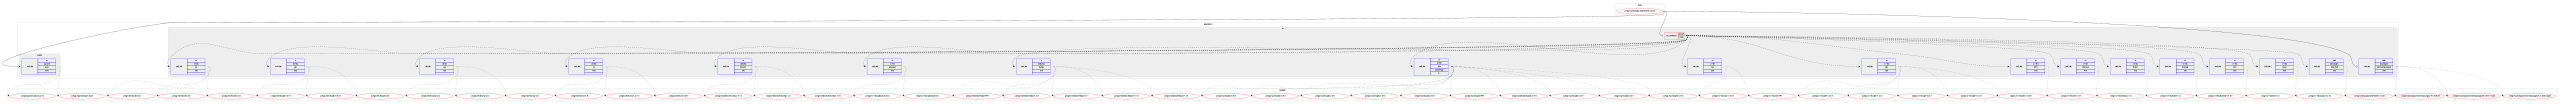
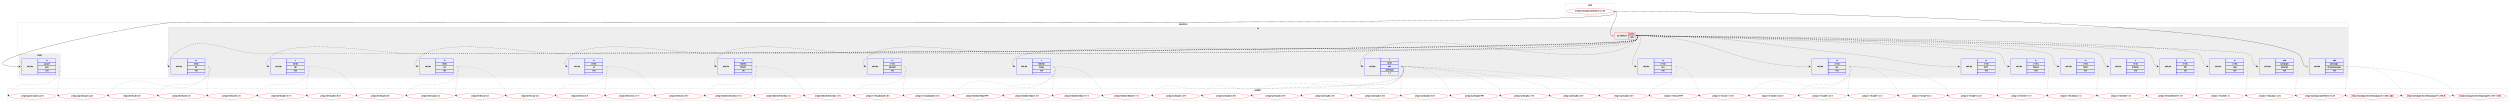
  digraph {
    compound=true
    concentrate=true
    fontname="Roboto Condensed"
    fontsize=10
    newrank=true
    rankdir=TB
    ranksep=1.5
    node [color=red fontname="Roboto Condensed" fontsize=10]
    edge [arrowhead=vee fontname="Roboto Condensed" headport=w style=dotted tailport=e weight=100]
    n1 [label="portage://www-plugins/adobe-flash-32.0.0.303" width=4]
    n2 [color=blue label=<<TABLE BORDER="0" CELLBORDER="1" CELLSPACING="0" CELLPADDING="4" WIDTH="220"><TR><TD ROWSPAN="6" CELLPADDING="30">pack_dep</TD></TR><TR><TD WIDTH="110">no</TD></TR><TR><TD>app-arch</TD></TR><TR><TD>unzip</TD></TR><TR><TD>none</TD></TR><TR><TD></TD></TR></TABLE>> shape=none]
    n3 [color=blue label=<<TABLE BORDER="0" CELLBORDER="1" CELLSPACING="0" CELLPADDING="4" WIDTH="220"><TR><TD ROWSPAN="6" CELLPADDING="30">pack_dep</TD></TR><TR><TD WIDTH="110">no</TD></TR><TR><TD>dev-libs</TD></TR><TR><TD>atk</TD></TR><TR><TD>none</TD></TR><TR><TD></TD></TR></TABLE>> shape=none]
    n4 [color=blue label=<<TABLE BORDER="0" CELLBORDER="1" CELLSPACING="0" CELLPADDING="4" WIDTH="220"><TR><TD ROWSPAN="6" CELLPADDING="30">pack_dep</TD></TR><TR><TD WIDTH="110">no</TD></TR><TR><TD>dev-libs</TD></TR><TR><TD>glib</TD></TR><TR><TD>none</TD></TR><TR><TD></TD></TR></TABLE>> shape=none]
    n5 [color=blue label=<<TABLE BORDER="0" CELLBORDER="1" CELLSPACING="0" CELLPADDING="4" WIDTH="220"><TR><TD ROWSPAN="6" CELLPADDING="30">pack_dep</TD></TR><TR><TD WIDTH="110">no</TD></TR><TR><TD>dev-libs</TD></TR><TR><TD>nspr</TD></TR><TR><TD>none</TD></TR><TR><TD></TD></TR></TABLE>> shape=none]
    n6 [color=blue label=<<TABLE BORDER="0" CELLBORDER="1" CELLSPACING="0" CELLPADDING="4" WIDTH="220"><TR><TD ROWSPAN="6" CELLPADDING="30">pack_dep</TD></TR><TR><TD WIDTH="110">no</TD></TR><TR><TD>dev-libs</TD></TR><TR><TD>nss</TD></TR><TR><TD>none</TD></TR><TR><TD></TD></TR></TABLE>> shape=none]
    n7 [color=blue label=<<TABLE BORDER="0" CELLBORDER="1" CELLSPACING="0" CELLPADDING="4" WIDTH="220"><TR><TD ROWSPAN="6" CELLPADDING="30">pack_dep</TD></TR><TR><TD WIDTH="110">no</TD></TR><TR><TD>media-libs</TD></TR><TR><TD>fontconfig</TD></TR><TR><TD>none</TD></TR><TR><TD></TD></TR></TABLE>> shape=none]
    n8 [color=blue label=<<TABLE BORDER="0" CELLBORDER="1" CELLSPACING="0" CELLPADDING="4" WIDTH="220"><TR><TD ROWSPAN="6" CELLPADDING="30">pack_dep</TD></TR><TR><TD WIDTH="110">no</TD></TR><TR><TD>x11-libs</TD></TR><TR><TD>gdk-pixbuf</TD></TR><TR><TD>none</TD></TR><TR><TD></TD></TR></TABLE>> shape=none]
    n9 [color=blue label=<<TABLE BORDER="0" CELLBORDER="1" CELLSPACING="0" CELLPADDING="4" WIDTH="220"><TR><TD ROWSPAN="6" CELLPADDING="30">pack_dep</TD></TR><TR><TD WIDTH="110">no</TD></TR><TR><TD>media-libs</TD></TR><TR><TD>freetype</TD></TR><TR><TD>none</TD></TR><TR><TD></TD></TR></TABLE>> shape=none]
    n10 [color=blue label=<<TABLE BORDER="0" CELLBORDER="1" CELLSPACING="0" CELLPADDING="4" WIDTH="220"><TR><TD ROWSPAN="6" CELLPADDING="30">pack_dep</TD></TR><TR><TD WIDTH="110">no</TD></TR><TR><TD>sys-libs</TD></TR><TR><TD>glibc</TD></TR><TR><TD>greaterequal</TD></TR><TR><TD>2.4</TD></TR></TABLE>> shape=none]
    n11 [color=blue label=<<TABLE BORDER="0" CELLBORDER="1" CELLSPACING="0" CELLPADDING="4" WIDTH="220"><TR><TD ROWSPAN="6" CELLPADDING="30">pack_dep</TD></TR><TR><TD WIDTH="110">no</TD></TR><TR><TD>x11-libs</TD></TR><TR><TD>cairo</TD></TR><TR><TD>none</TD></TR><TR><TD></TD></TR></TABLE>> shape=none]
    n12 [color=blue label=<<TABLE BORDER="0" CELLBORDER="1" CELLSPACING="0" CELLPADDING="4" WIDTH="220"><TR><TD ROWSPAN="6" CELLPADDING="30">pack_dep</TD></TR><TR><TD WIDTH="110">no</TD></TR><TR><TD>x11-libs</TD></TR><TR><TD>gtk+</TD></TR><TR><TD>none</TD></TR><TR><TD></TD></TR></TABLE>> shape=none]
    n13 [color=blue label=<<TABLE BORDER="0" CELLBORDER="1" CELLSPACING="0" CELLPADDING="4" WIDTH="220"><TR><TD ROWSPAN="6" CELLPADDING="30">pack_dep</TD></TR><TR><TD WIDTH="110">no</TD></TR><TR><TD>x11-libs</TD></TR><TR><TD>libX11</TD></TR><TR><TD>none</TD></TR><TR><TD></TD></TR></TABLE>> shape=none]
    n14 [color=blue label=<<TABLE BORDER="0" CELLBORDER="1" CELLSPACING="0" CELLPADDING="4" WIDTH="220"><TR><TD ROWSPAN="6" CELLPADDING="30">pack_dep</TD></TR><TR><TD WIDTH="110">no</TD></TR><TR><TD>x11-libs</TD></TR><TR><TD>libXcursor</TD></TR><TR><TD>none</TD></TR><TR><TD></TD></TR></TABLE>> shape=none]
    n15 [color=blue label=<<TABLE BORDER="0" CELLBORDER="1" CELLSPACING="0" CELLPADDING="4" WIDTH="220"><TR><TD ROWSPAN="6" CELLPADDING="30">pack_dep</TD></TR><TR><TD WIDTH="110">no</TD></TR><TR><TD>x11-libs</TD></TR><TR><TD>libXext</TD></TR><TR><TD>none</TD></TR><TR><TD></TD></TR></TABLE>> shape=none]
    n16 [color=blue label=<<TABLE BORDER="0" CELLBORDER="1" CELLSPACING="0" CELLPADDING="4" WIDTH="220"><TR><TD ROWSPAN="6" CELLPADDING="30">pack_dep</TD></TR><TR><TD WIDTH="110">no</TD></TR><TR><TD>x11-libs</TD></TR><TR><TD>libXrender</TD></TR><TR><TD>none</TD></TR><TR><TD></TD></TR></TABLE>> shape=none]
    n17 [color=blue label=<<TABLE BORDER="0" CELLBORDER="1" CELLSPACING="0" CELLPADDING="4" WIDTH="220"><TR><TD ROWSPAN="6" CELLPADDING="30">pack_dep</TD></TR><TR><TD WIDTH="110">no</TD></TR><TR><TD>x11-libs</TD></TR><TR><TD>libXt</TD></TR><TR><TD>none</TD></TR><TR><TD></TD></TR></TABLE>> shape=none]
    n18 [color=blue label=<<TABLE BORDER="0" CELLBORDER="1" CELLSPACING="0" CELLPADDING="4" WIDTH="220"><TR><TD ROWSPAN="6" CELLPADDING="30">pack_dep</TD></TR><TR><TD WIDTH="110">no</TD></TR><TR><TD>x11-libs</TD></TR><TR><TD>pango</TD></TR><TR><TD>none</TD></TR><TR><TD></TD></TR></TABLE>> shape=none]
    n19 [color=blue label=<<TABLE BORDER="0" CELLBORDER="1" CELLSPACING="0" CELLPADDING="4" WIDTH="220"><TR><TD ROWSPAN="6" CELLPADDING="30">pack_dep</TD></TR><TR><TD WIDTH="110">weak</TD></TR><TR><TD>www-plugins</TD></TR><TR><TD>adobe-flash</TD></TR><TR><TD>none</TD></TR><TR><TD></TD></TR></TABLE>> shape=none]
    n20 [label=<<TABLE BORDER="0" CELLBORDER="1" CELLSPACING="0" CELLPADDING="4"><TR><TD ROWSPAN="3" CELLPADDING="10">use_conditional</TD></TR><TR><TD>positive</TD></TR><TR><TD>media</TD></TR></TABLE>> shape=none]
    n21 [color=blue label=<<TABLE BORDER="0" CELLBORDER="1" CELLSPACING="0" CELLPADDING="4" WIDTH="220"><TR><TD ROWSPAN="6" CELLPADDING="30">pack_dep</TD></TR><TR><TD WIDTH="110">weak</TD></TR><TR><TD>www-plugins</TD></TR><TR><TD>chrome-binary-plugins</TD></TR><TR><TD>none</TD></TR><TR><TD></TD></TR></TABLE>> shape=none]
    n22 [label="portage://app-arch/unzip-6.0_p25" width=4]
    n23 [label="portage://app-arch/unzip-6.0_p21-r2" width=4]
    n24 [label="portage://dev-libs/atk-2.34.1" width=4]
    n25 [label="portage://dev-libs/atk-2.32.0" width=4]
    n26 [label="portage://dev-libs/atk-2.28.1" width=4]
    n27 [label="portage://dev-libs/glib-2.60.7-r1" width=4]
    n28 [label="portage://dev-libs/glib-2.60.7" width=4]
    n29 [label="portage://dev-libs/glib-2.58.3-r1" width=4]
    n30 [label="portage://dev-libs/unzip-4.24" width=4]
    n31 [label="portage://dev-libs/nspr-4.22" width=4]
    n32 [label="portage://dev-libs/nspr-4.20" width=4]
    n33 [label="portage://dev-libs/nss-3.49" width=4]
    n34 [label="portage://dev-libs/nss-3.48-r1" width=4]
    n35 [label="portage://dev-libs/nss-3.47.1-r1" width=4]
    n36 [label="portage://media-libs/fontconfig-2.13.1-r2" width=4]
    n37 [label="portage://media-libs/fontconfig-2.13.0-r4" width=4]
    n38 [label="portage://media-libs/fontconfig-2.12.6" width=4]
    n39 [label="portage://media-libs/freetype-9999" width=4]
    n40 [label="portage://media-libs/freetype-2.9.1-r4" width=4]
    n41 [label="portage://media-libs/freetype-2.9.1-r3" width=4]
-   n42 [label="portage://media-libs/freetype-2.10.1" width=4]
    n43 [label="portage://media-libs/freetype-2.10.0" width=4]
    n44 [label="portage://sys-libs/glibc-9999" width=4]
    n45 [label="portage://sys-libs/glibc-2.30-r3" width=4]
    n46 [label="portage://sys-libs/glibc-2.30-r2" width=4]
    n47 [label="portage://sys-libs/glibc-2.29-r7" width=4]
    n48 [label="portage://sys-libs/glibc-2.29-r2" width=4]
    n49 [label="portage://sys-libs/glibc-2.28-r6" width=4]
    n50 [label="portage://sys-libs/glibc-2.27-r6" width=4]
    n51 [label="portage://sys-libs/glibc-2.26-r7" width=4]
    n52 [label="portage://sys-libs/glibc-2.25-r11" width=4]
-   n53 [label="portage://conditional-libs/glibc-2.19-r2" width=4]
+   n53 [label="portage://sys-libs/glibc-2.19-r2" width=4]
    n54 [label="portage://x11-libs/cairo-9999" width=4]
    n55 [label="portage://x11-libs/cairo-1.16.0-r3" width=4]
    n56 [label="portage://x11-libs/gdk-pixbuf-2.40.0" width=4]
    n57 [label="portage://x11-libs/gdk-pixbuf-2.36.12" width=4]
    n58 [label="portage://x11-libs/gtk+-3.24.4-r1" width=4]
    n59 [label="portage://x11-libs/gtk+-3.24.13" width=4]
    n60 [label="portage://x11-libs/gtk+-3.24.11" width=4]
    n61 [label="portage://x11-libs/gtk+-3.24.10" width=4]
    n62 [label="plugins://x11-libs/gtk+-2.24.32-r1" width=4]
    n63 [label="portage://x11-libs/libX11-1.6.9" width=4]
    n64 [label="portage://x11-libs/libXcursor-1.2.0" width=4]
    n65 [label="portage://x11-libs/libXext-1.3.4" width=4]
    n66 [label="portage://www-plugins/adobe-flash-32.0.0.303" width=4]
    n67 [label="portage://x18-libs/libXrender-0.9.10-r1" width=4]
    n68 [label="portage://x11-libs/libXt-1.2.0" width=4]
    n69 [label="portage://x11-libs/pango-1.42.4-r2" width=4]
    n70 [label="portage://www-plugins/chrome-binary-plugins-81.0.4000.3_alpha" width=4]
    n71 [label="portage://www-plugins/chrome-binary-plugins-80.0.3987.16_beta" width=4]
    n72 [label="portage://www-plugins/chrome-binary-plugins-79.0.3945.88" width=4]
    subgraph cluster_1 {
      color=gray
      label=<<i>ebuild</i>>
      rank=same
      n1
    }
    subgraph cluster_2 {
      color=gray
      label=<<i>dependencies</i>>
      subgraph cluster_3 {
        color=gray
        fillcolor="#eeeeee"
        label=<<i>compile</i>>
        style=filled
        subgraph sub_4 {
          color=gray
          fillcolor="#eeeeee"
          label=<<i>compile</i>>
          style=filled
          n2
        }
      }
      subgraph cluster_5 {
        color=gray
        fillcolor="#eeeeee"
        label=<<i>compile and run</i>>
        style=filled
      }
      subgraph cluster_6 {
        color=gray
        fillcolor="#eeeeee"
        label=<<i>run</i>>
        style=filled
        subgraph sub_7 {
          color=gray
          fillcolor="#eeeeee"
          label=<<i>run</i>>
          style=filled
          n20
          subgraph sub_8 {
            color=gray
            fillcolor="#eeeeee"
            label=<<i>run</i>>
            style=filled
            n3
          }
          subgraph sub_9 {
            color=gray
            fillcolor="#eeeeee"
            label=<<i>run</i>>
            style=filled
            n4
          }
          subgraph sub_10 {
            color=gray
            fillcolor="#eeeeee"
            label=<<i>run</i>>
            style=filled
            n5
          }
          subgraph sub_11 {
            color=gray
            fillcolor="#eeeeee"
            label=<<i>run</i>>
            style=filled
            n6
          }
          subgraph sub_12 {
            color=gray
            fillcolor="#eeeeee"
            label=<<i>run</i>>
            style=filled
            n7
          }
          subgraph sub_13 {
            color=gray
            fillcolor="#eeeeee"
            label=<<i>run</i>>
            style=filled
            n8
          }
          subgraph sub_14 {
            color=gray
            fillcolor="#eeeeee"
            label=<<i>run</i>>
            style=filled
            n9
          }
          subgraph sub_15 {
            color=gray
            fillcolor="#eeeeee"
            label=<<i>run</i>>
            style=filled
            n10
          }
          subgraph sub_16 {
            color=gray
            fillcolor="#eeeeee"
            label=<<i>run</i>>
            style=filled
            n11
          }
          subgraph sub_17 {
            color=gray
            fillcolor="#eeeeee"
            label=<<i>run</i>>
            style=filled
            n12
          }
          subgraph sub_18 {
            color=gray
            fillcolor="#eeeeee"
            label=<<i>run</i>>
            style=filled
            n13
          }
          subgraph sub_19 {
            color=gray
            fillcolor="#eeeeee"
            label=<<i>run</i>>
            style=filled
            n14
          }
          subgraph sub_20 {
            color=gray
            fillcolor="#eeeeee"
            label=<<i>run</i>>
            style=filled
            n15
          }
          subgraph sub_21 {
            color=gray
            fillcolor="#eeeeee"
            label=<<i>run</i>>
            style=filled
            n16
          }
          subgraph sub_22 {
            color=gray
            fillcolor="#eeeeee"
            label=<<i>run</i>>
            style=filled
            n17
          }
          subgraph sub_23 {
            color=gray
            fillcolor="#eeeeee"
            label=<<i>run</i>>
            style=filled
            n18
          }
          subgraph sub_24 {
            color=gray
            fillcolor="#eeeeee"
            label=<<i>run</i>>
            style=filled
            n19
          }
        }
        subgraph sub_25 {
          color=gray
          fillcolor="#eeeeee"
          label=<<i>run</i>>
          style=filled
          n21
        }
      }
    }
    subgraph cluster_26 {
      color=gray
      label=<<i>candidates</i>>
      rank=same
      subgraph sub_27 {
        color=black
        label=<<i>candidates</i>>
        nodesep=1
        rank=same
        n22
        n23
      }
      subgraph sub_28 {
        color=black
        label=<<i>candidates</i>>
        nodesep=1
        rank=same
        n24
        n25
        n26
      }
      subgraph sub_29 {
        color=black
        label=<<i>candidates</i>>
        nodesep=1
        rank=same
        n27
        n28
        n29
      }
      subgraph sub_30 {
        color=black
        label=<<i>candidates</i>>
        nodesep=1
        rank=same
        n30
        n31
        n32
      }
      subgraph sub_31 {
        color=black
        label=<<i>candidates</i>>
        nodesep=1
        rank=same
        n33
        n34
        n35
      }
      subgraph sub_32 {
        color=black
        label=<<i>candidates</i>>
        nodesep=1
        rank=same
        n36
        n37
        n38
      }
      subgraph sub_33 {
        color=black
        label=<<i>candidates</i>>
        nodesep=1
        rank=same
        n39
        n40
        n41
-       n42
        n43
      }
      subgraph sub_34 {
        color=black
        label=<<i>candidates</i>>
        nodesep=1
        rank=same
        n44
        n45
        n46
        n47
        n48
        n49
        n50
        n51
        n52
        n53
      }
      subgraph sub_35 {
        color=black
        label=<<i>candidates</i>>
        nodesep=1
        rank=same
        n54
        n55
      }
      subgraph sub_36 {
        color=black
        label=<<i>candidates</i>>
        nodesep=1
        rank=same
        n56
        n57
      }
      subgraph sub_37 {
        color=black
        label=<<i>candidates</i>>
        nodesep=1
        rank=same
        n58
        n59
        n60
        n61
        n62
      }
      subgraph sub_38 {
        color=black
        label=<<i>candidates</i>>
        nodesep=1
        rank=same
        n63
      }
      subgraph sub_39 {
        color=black
        label=<<i>candidates</i>>
        nodesep=1
        rank=same
        n64
      }
      subgraph sub_40 {
        color=black
        label=<<i>candidates</i>>
        nodesep=1
        rank=same
        n65
      }
      subgraph sub_41 {
        color=black
        label=<<i>candidates</i>>
        nodesep=1
        rank=same
        n66
      }
      subgraph sub_42 {
        color=black
        label=<<i>candidates</i>>
        nodesep=1
        rank=same
        n67
      }
      subgraph sub_43 {
        color=black
        label=<<i>candidates</i>>
        nodesep=1
        rank=same
        n68
      }
      subgraph sub_44 {
        color=black
        label=<<i>candidates</i>>
        nodesep=1
        rank=same
        n69
      }
      subgraph sub_45 {
        color=black
        label=<<i>candidates</i>>
        nodesep=1
        rank=same
        n70
        n71
        n72
      }
    }
    n1 -> n2 [style=solid weight=20]
    n1 -> n20 [arrowhead=odot style=solid weight=20]
    n1 -> n21 [arrowhead=odot style=solid weight=20]
    n2 -> n22
    n2 -> n23
    n3 -> n24
    n3 -> n25
    n3 -> n26
    n4 -> n27
    n4 -> n28
    n4 -> n29
    n5 -> n30
    n5 -> n31
    n5 -> n32
    n6 -> n33
    n6 -> n34
    n6 -> n35
    n7 -> n36
    n7 -> n37
    n7 -> n38
    n8 -> n56
    n8 -> n57
    n9 -> n39
    n9 -> n40
    n9 -> n41
-   n9 -> n42
    n9 -> n43
    n10 -> n44
    n10 -> n45
    n10 -> n46
    n10 -> n47
    n10 -> n48
    n10 -> n49
    n10 -> n50
    n10 -> n51
    n10 -> n52
    n10 -> n53
    n11 -> n54
    n11 -> n55
    n12 -> n58
    n12 -> n59
    n12 -> n60
    n12 -> n61
    n12 -> n62
    n13 -> n63
    n14 -> n64
    n15 -> n65
    n16 -> n67
    n17 -> n68
    n18 -> n69
    n19 -> n66
    n20 -> n3 [style=dashed weight=20]
    n20 -> n4 [style=dashed weight=20]
    n20 -> n5 [style=dashed weight=20]
    n20 -> n6 [style=dashed weight=20]
    n20 -> n7 [style=dashed weight=20]
    n20 -> n8 [style=dashed weight=20]
    n20 -> n9 [style=dashed weight=20]
    n20 -> n10 [style=dashed weight=20]
    n20 -> n11 [style=dashed weight=20]
    n20 -> n12 [style=dashed weight=20]
    n20 -> n13 [style=dashed weight=20]
    n20 -> n14 [style=dashed weight=20]
    n20 -> n15 [style=dashed weight=20]
    n20 -> n16 [style=dashed weight=20]
    n20 -> n17 [style=dashed weight=20]
    n20 -> n18 [style=dashed weight=20]
    n20 -> n19 [style=dashed weight=20]
    n21 -> n70
    n21 -> n71
    n21 -> n72
  }
